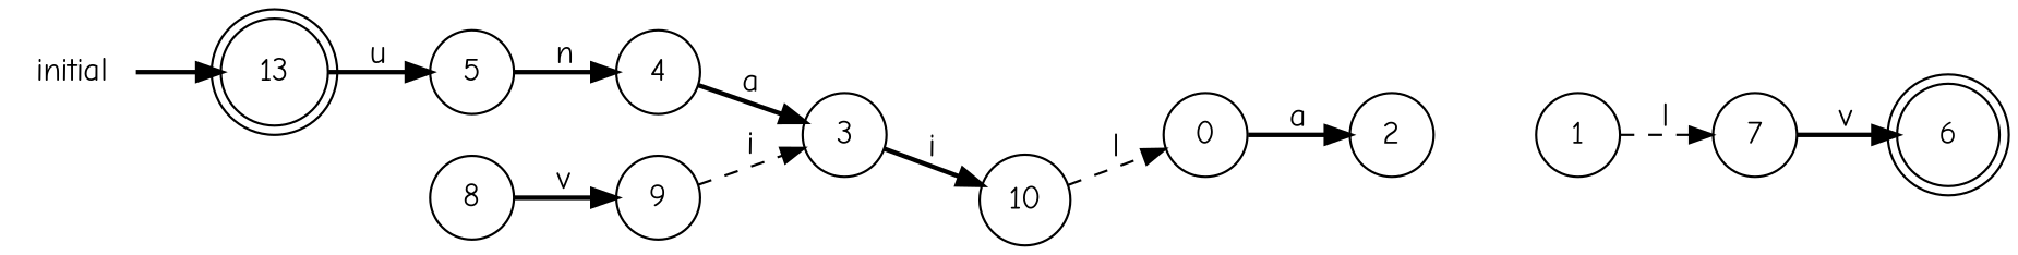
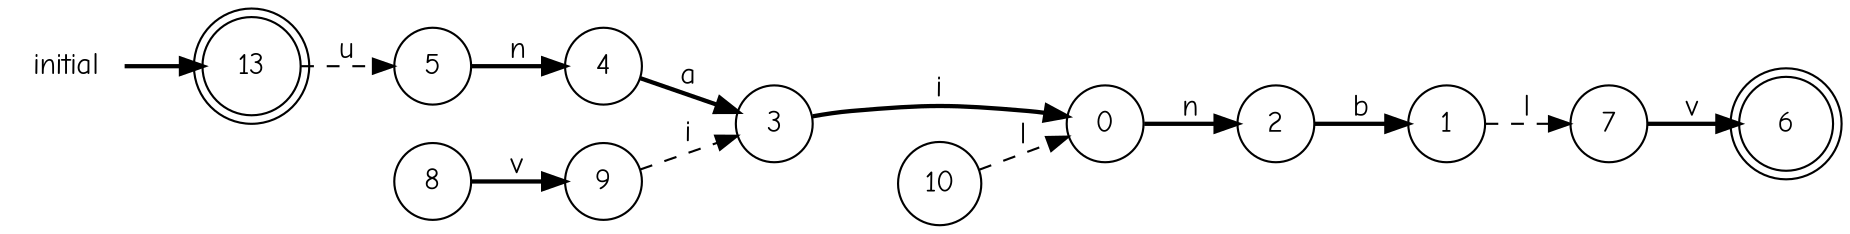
  digraph {
    fontname="Comic Neue"
    rankdir=LR
    node [fontname="Comic Neue" shape=circle]
    edge [fontname="Comic Neue" style=bold]
    0
    2
    1
    7
    6 [shape=doublecircle]
    3
    10
    4
    8
    9
    5
    n12 [label=13 shape=doublecircle]
    initial [shape=plaintext]
-   0 -> 2 [label=a]
+   0 -> 2 [label=n]
+   2 -> 1 [label=b]
    1 -> 7 [label=l style=dashed]
    7 -> 6 [label=v]
-   3 -> 10 [label=i]
+   3 -> 0 [label=i]
    10 -> 0 [label=l style=dashed]
    4 -> 3 [label=a]
    8 -> 9 [label=v]
    9 -> 3 [label=i style=dashed]
    5 -> 4 [label=n]
-   n12 -> 5 [label=u]
+   n12 -> 5 [label=u style=dashed]
    initial -> n12
  }
